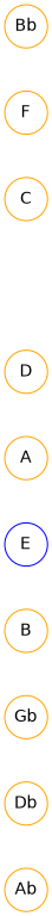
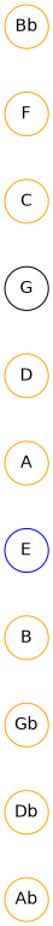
  graph {
    mindist=.1
    node [color=orange fontname=Helvetica margin=0 shape=circle]
    edge [style=invis]
    E [color=blue]
    B
    Gb
    Db
    Ab
    Bb
    F
    C
+   G [color=""]
    D
    A
    subgraph sub_1 {
      E
      B
      Gb
      Db
      Ab
      Bb
      F
      C
+     G
      D
      A
    }
    E -- B
    B -- Gb
    Gb -- Db
    Db -- Ab
    Bb -- F
    F -- C
+   C -- G
+   G -- D
    D -- A
    A -- E
  }
